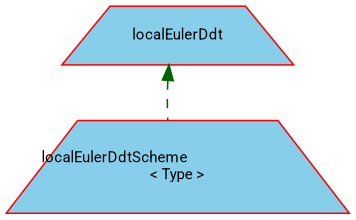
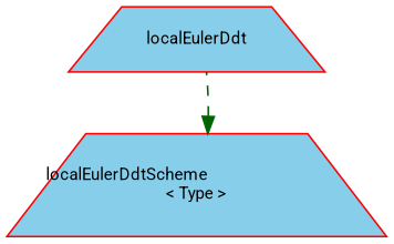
  digraph {
    fontname=Roboto
    node [color=red fillcolor=skyblue fontname=Roboto fontsize=10 shape=trapezium style=filled]
    n1 [fontcolor=black height=0.2 label=localEulerDdt width=0.4]
    n2 [height=0.2 label="localEulerDdtScheme\l\< Type \>" width=0.4]
-   n1 -> n2 [color=darkgreen dir=back fontname=Roboto fontsize=10 labelfontname=Helvetica labelfontsize=10 style=dashed]
+   n2 -> n1 [color=darkgreen dir=back fontname=Roboto fontsize=10 labelfontname=Helvetica labelfontsize=10 style=dashed]
  }
